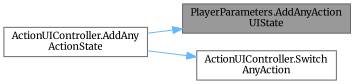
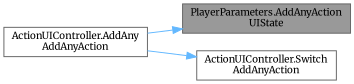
  digraph {
    fontname=Merriweather
    rankdir=LR
    node [color=grey40 fillcolor=white fontname=Merriweather fontsize=10 shape=box style=filled]
    edge [color=steelblue1 fontname=Merriweather fontsize=10 labelfontname=Helvetica labelfontsize=10 style=solid]
    n1 [color=gray40 fillcolor=grey60 fontcolor=black height=0.2 label="PlayerParameters.AddAnyAction\lUIState" width=0.4]
-   n2 [height=0.2 label="ActionUIController.AddAny\lActionState" width=0.4]
-   n3 [height=0.2 label="ActionUIController.Switch\lAnyAction" width=0.4]
+   n2 [height=0.2 label="ActionUIController.AddAny\lAddAnyAction" width=0.4]
+   n3 [height=0.2 label="ActionUIController.Switch\lAddAnyAction" width=0.4]
    n2 -> n1
    n2 -> n3
  }
